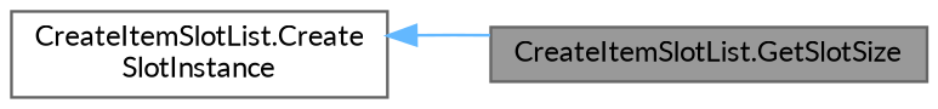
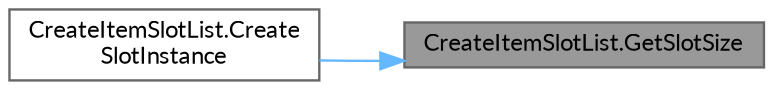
  digraph {
    rankdir=RL
    fontname=Lato
    node [fontname=Lato fontsize=10 shape=box style=filled]
    n1 [color=gray40 fillcolor=grey60 fontcolor=black height=0.2 label="CreateItemSlotList.GetSlotSize" width=0.4]
    n2 [color=grey40 fillcolor=white height=0.2 label="CreateItemSlotList.Create\lSlotInstance" width=0.4]
-   n2 -> n1 [color=steelblue1 dir=back fontname=Lato fontsize=10 labelfontname=Helvetica labelfontsize=10 style=solid]
+   n1 -> n2 [color=steelblue1 dir=back fontname=Lato fontsize=10 labelfontname=Helvetica labelfontsize=10 style=solid]
  }
